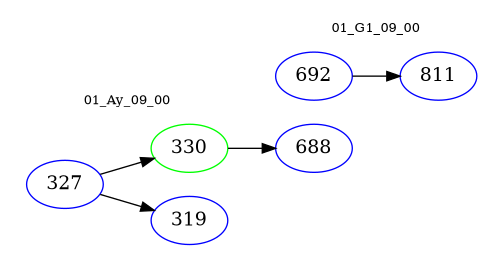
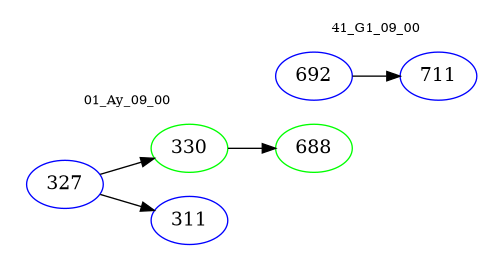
  digraph {
    rankdir=LR
    node [color=blue]
    edge [color=black]
    n1 [label=327]
-   n2 [label=319]
+   n2 [label=311]
    n3 [color=green label=330]
    n4 [label=692]
-   n5 [label=688]
-   n6 [label=811]
+   n5 [color=green label=688]
+   n6 [label=711]
    subgraph cluster_1 {
      color=white
      fontsize=10
      label="01_Ay_09_00"
      n1
      n2
      n3
    }
    subgraph cluster_2 {
      color=white
      fontsize=10
-     label="01_G1_09_00"
+     label="41_G1_09_00"
      n4
      n5
      n6
    }
    n1 -> n2
    n1 -> n3
    n3 -> n5
    n4 -> n6
  }
